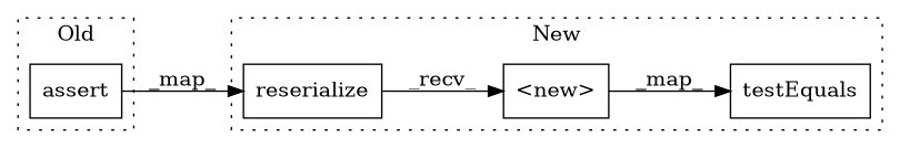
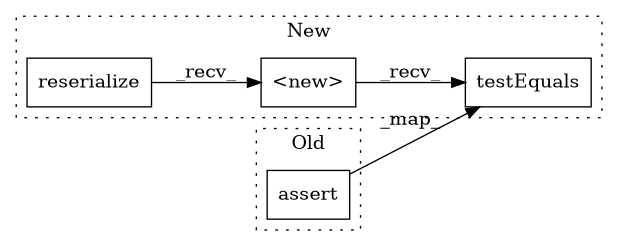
  digraph {
    rankdir=LR
    node [a=32 shape=box]
    n1 [l="12,1" label=reserialize s="6731,6760"]
    n2 [l=12 label=testEquals s=6956]
    n3 [a=14 l=18 label="<new>" s=6667]
    n4 [l="11,1" label=assert s="6744,6783"]
    subgraph cluster_1 {
      label=New
      style=dotted
      n1
      n2
      n3
    }
    subgraph cluster_2 {
      label=Old
      style=dotted
      n4
    }
    n1 -> n3 [label=_recv_]
-   n3 -> n2 [label=_map_]
-   n4 -> n1 [label=_map_]
+   n3 -> n2 [label=_recv_]
+   n4 -> n2 [label=_map_]
  }
